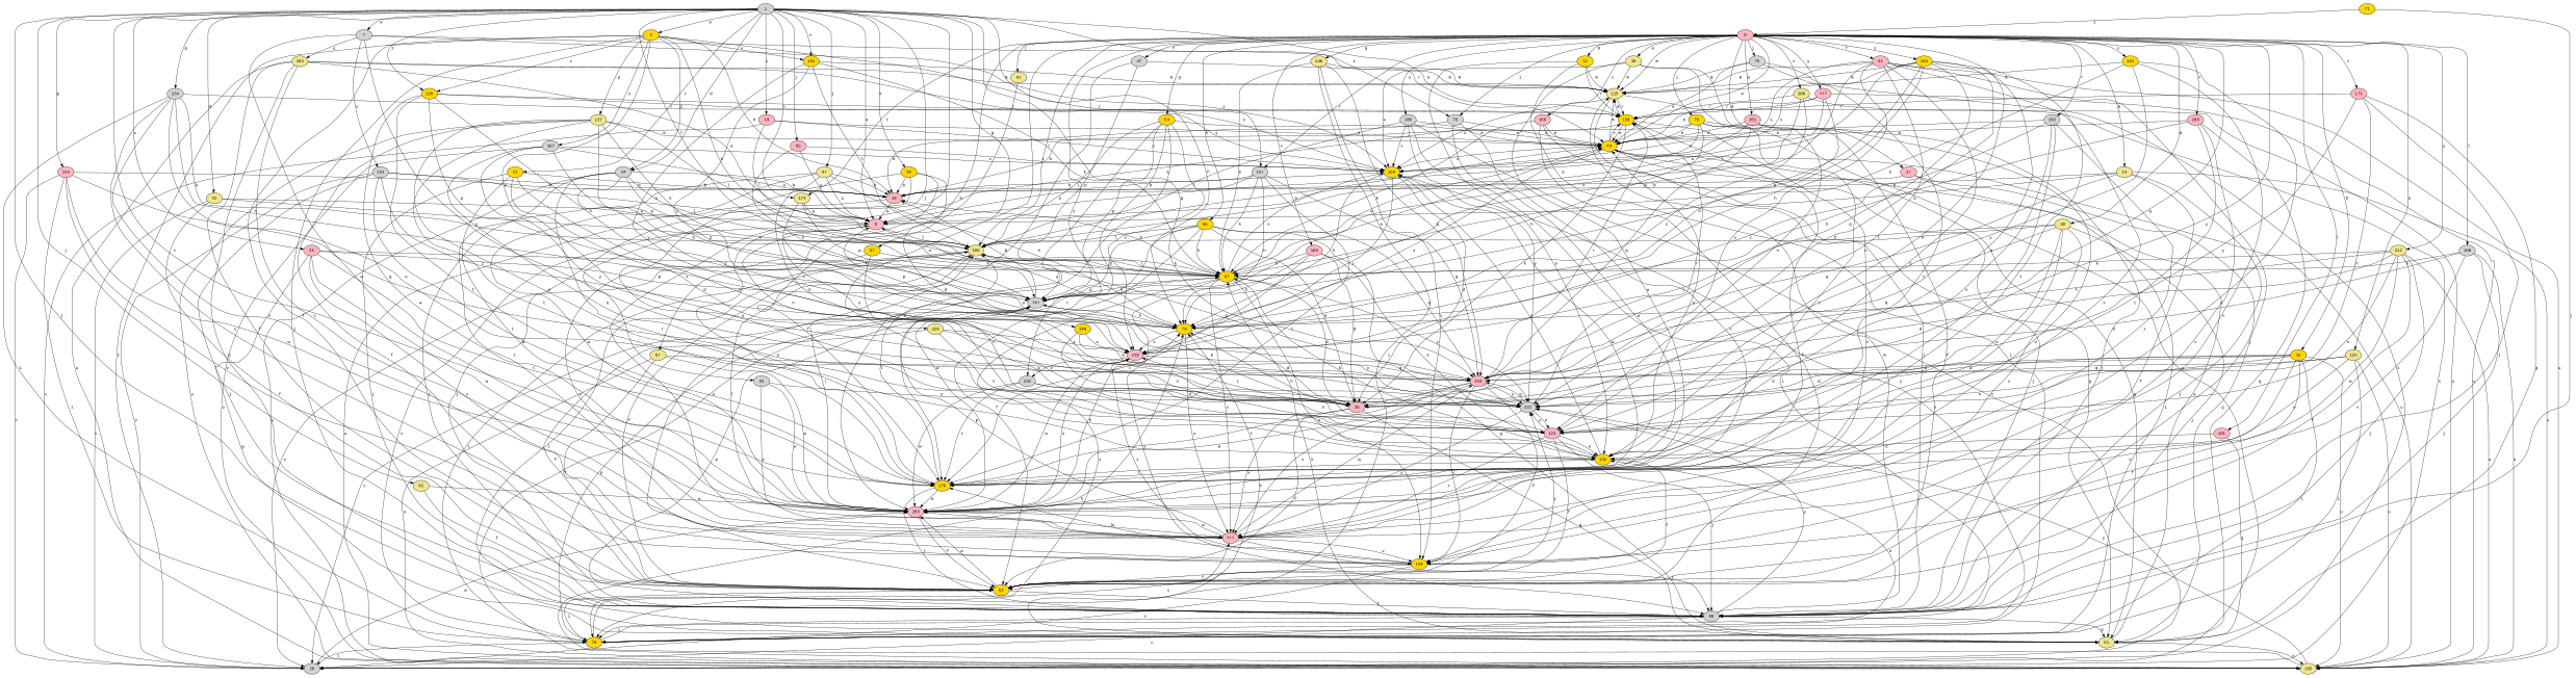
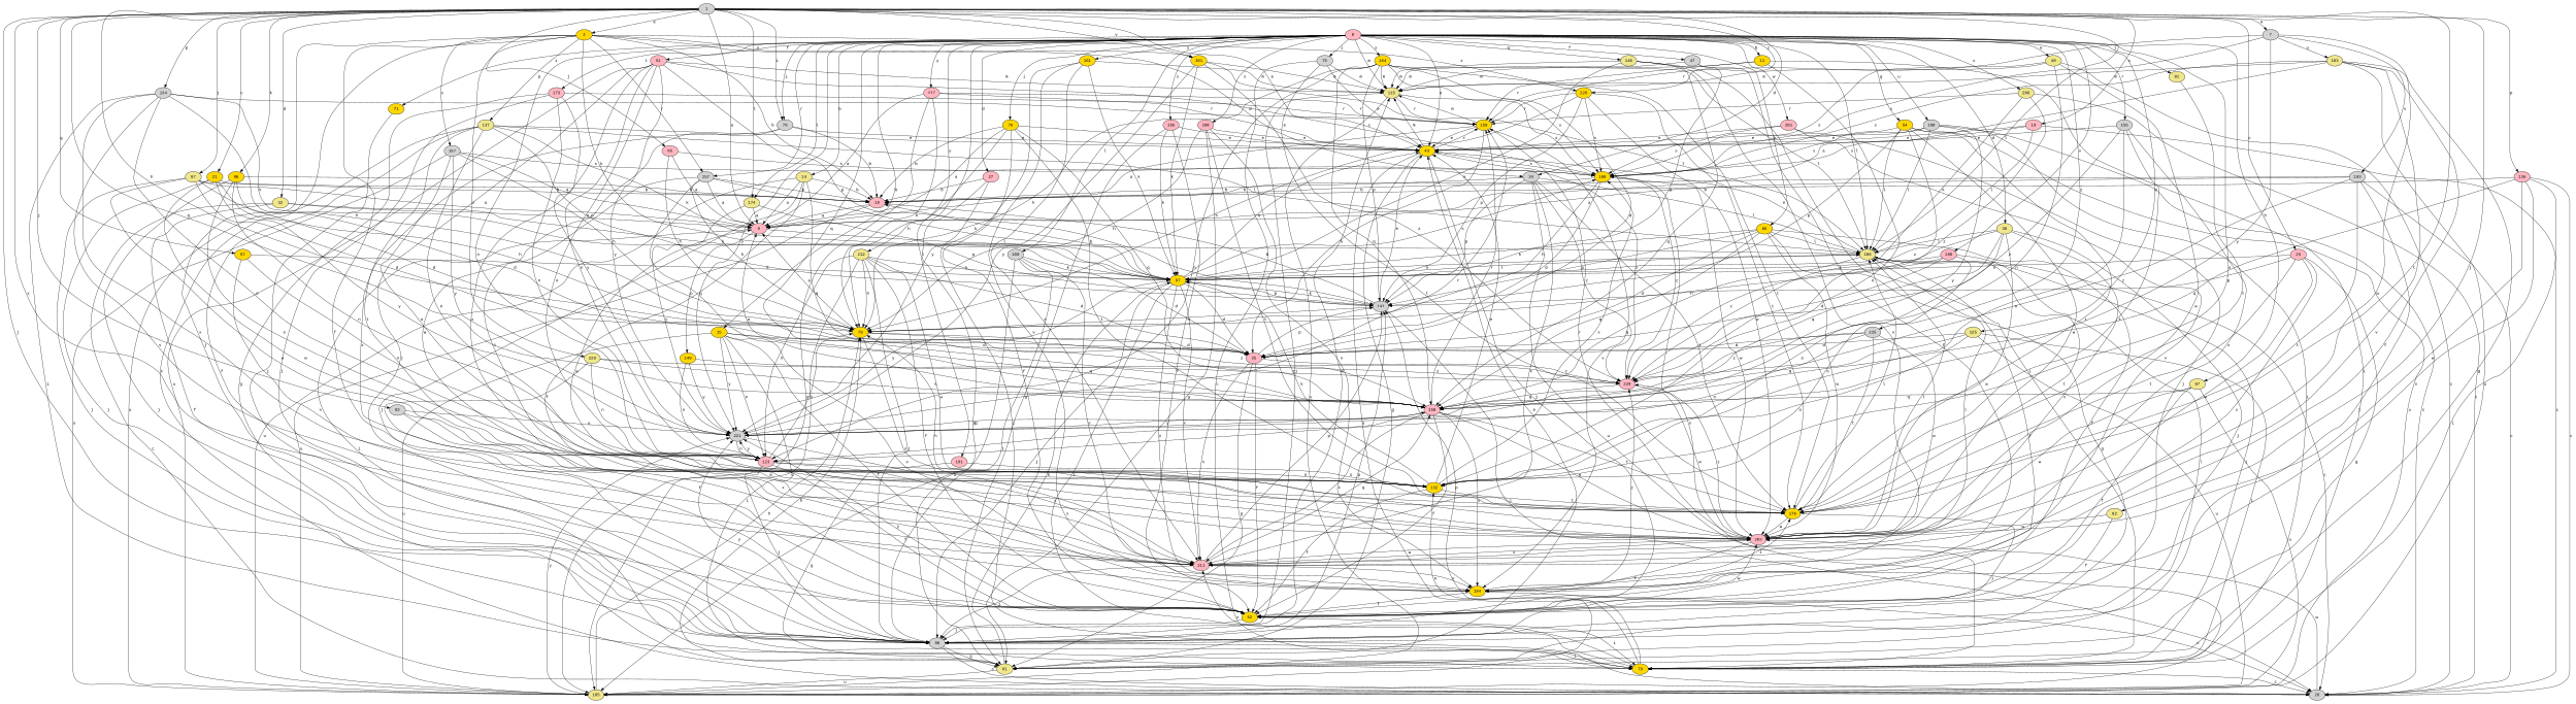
  strict digraph {
    fontname="Liberation Mono"
    node [fillcolor=gold fontname="Liberation Mono" style=filled]
    edge [fontname="Liberation Mono"]
    0 [fillcolor=lightpink]
    11
    14 [fillcolor=khaki]
    15
    27 [fillcolor=lightpink]
    30 [fillcolor=khaki]
    40 [fillcolor=khaki]
    43
    47 [fillcolor=lightgrey]
    51 [fillcolor=lightpink]
    54
    66
    67 [fillcolor=khaki]
    71
    75 [fillcolor=lightgrey]
    76
    78 [fillcolor=lightgrey]
    81 [fillcolor=khaki]
    100 [fillcolor=lightgrey]
    101 [fillcolor=lightpink]
    106 [fillcolor=khaki]
    115 [fillcolor=khaki]
    123 [fillcolor=lightpink]
    125 [fillcolor=khaki]
    132
    146 [fillcolor=khaki]
    150 [fillcolor=lightpink]
    156 [fillcolor=lightgrey]
    157 [fillcolor=lightgrey]
    161
    164
    166 [fillcolor=lightpink]
    173 [fillcolor=lightpink]
    174 [fillcolor=khaki]
    180 [fillcolor=lightgrey]
    188 [fillcolor=lightpink]
    201 [fillcolor=lightpink]
    206 [fillcolor=khaki]
    208 [fillcolor=lightpink]
    212 [fillcolor=khaki]
    217 [fillcolor=lightpink]
    221 [fillcolor=lightgrey]
    225 [fillcolor=lightgrey]
    159
    79
    9 [fillcolor=lightpink]
    88 [fillcolor=lightgrey]
    18 [fillcolor=lightpink]
    52
    185 [fillcolor=khaki]
    35 [fillcolor=lightpink]
    194
    61 [fillcolor=khaki]
    211 [fillcolor=lightpink]
    203 [fillcolor=lightpink]
    229 [fillcolor=lightpink]
    26 [fillcolor=lightgrey]
    168
    141 [fillcolor=lightgrey]
    176
    97
    70
    1 [fillcolor=lightgrey]
    2
    7 [fillcolor=lightgrey]
    19 [fillcolor=lightpink]
    21
    25 [fillcolor=lightpink]
    32 [fillcolor=khaki]
    34 [fillcolor=lightgrey]
    57
    82 [fillcolor=khaki]
    83 [fillcolor=lightgrey]
    85 [fillcolor=lightpink]
    87 [fillcolor=khaki]
    96
    134 [fillcolor=lightgrey]
    136 [fillcolor=lightpink]
    191
    226
    137 [fillcolor=khaki]
    167 [fillcolor=lightgrey]
    228 [fillcolor=khaki]
    183 [fillcolor=khaki]
    193 [fillcolor=lightgrey]
    140
    0 -> 11 [label=b]
    0 -> 14 [label=b]
    0 -> 15 [label=b]
    0 -> 27 [label=d]
    0 -> 30 [label=d]
    0 -> 40 [label=e]
    0 -> 43 [label=e]
    0 -> 47 [label=f]
    0 -> 51 [label=f]
    0 -> 54 [label=g]
    0 -> 66 [label=h]
    0 -> 67 [label=h]
-   71 -> 0 [label=i]
+   0 -> 71 [label=i]
    0 -> 75 [label=i]
    0 -> 76 [label=i]
    0 -> 78 [label=i]
    0 -> 81 [label=j]
    0 -> 100 [label=l]
    0 -> 101 [label=l]
    0 -> 106 [label=l]
    0 -> 115 [label=m]
    0 -> 123 [label=n]
    0 -> 125 [label=o]
    0 -> 132 [label=o]
    0 -> 146 [label=q]
    0 -> 150 [label=q]
    0 -> 156 [label=r]
    0 -> 157 [label=r]
    0 -> 161 [label=s]
    0 -> 164 [label=s]
    0 -> 166 [label=s]
    0 -> 173 [label=t]
    0 -> 174 [label=t]
    0 -> 180 [label=u]
    0 -> 188 [label=v]
    0 -> 201 [label=w]
    0 -> 206 [label=x]
    0 -> 208 [label=x]
    0 -> 212 [label=y]
    0 -> 217 [label=y]
    0 -> 221 [label=y]
    0 -> 225 [label=z]
    11 -> 115 [label=m]
    11 -> 132 [label=o]
    11 -> 159 [label=r]
    11 -> 79 [label=i]
    14 -> 150 [label=q]
    14 -> 9 [label=a]
    14 -> 88 [label=j]
    14 -> 18 [label=b]
    14 -> 52 [label=f]
    14 -> 185 [label=u]
    15 -> 123 [label=n]
    15 -> 150 [label=q]
    15 -> 221 [label=y]
    15 -> 79 [label=i]
    15 -> 52 [label=f]
    15 -> 185 [label=u]
    15 -> 35 [label=d]
    15 -> 194 [label=v]
    27 -> 79 [label=i]
    27 -> 18 [label=b]
    27 -> 61 [label=g]
    30 -> 106 [label=l]
    30 -> 132 [label=o]
    30 -> 150 [label=q]
    30 -> 88 [label=j]
    30 -> 211 [label=x]
    30 -> 203 [label=w]
    30 -> 229 [label=z]
    40 -> 115 [label=m]
    40 -> 123 [label=n]
    40 -> 203 [label=w]
    40 -> 26 [label=c]
    40 -> 168 [label=s]
    43 -> 115 [label=m]
    43 -> 159 [label=r]
    43 -> 88 [label=j]
    43 -> 185 [label=u]
    43 -> 61 [label=g]
    43 -> 229 [label=z]
    43 -> 168 [label=s]
    47 -> 115 [label=m]
    47 -> 52 [label=f]
    47 -> 141 [label=p]
    51 -> 115 [label=m]
    51 -> 123 [label=n]
    51 -> 132 [label=o]
    51 -> 221 [label=y]
    51 -> 88 [label=j]
    51 -> 185 [label=u]
    51 -> 211 [label=x]
    51 -> 168 [label=s]
    51 -> 141 [label=p]
    54 -> 43 [label=e]
    54 -> 106 [label=l]
    54 -> 185 [label=u]
    54 -> 203 [label=w]
    54 -> 229 [label=z]
    54 -> 141 [label=p]
    54 -> 176 [label=t]
    66 -> 106 [label=l]
    66 -> 150 [label=q]
    66 -> 52 [label=f]
    66 -> 35 [label=d]
    66 -> 61 [label=g]
    66 -> 203 [label=w]
    66 -> 141 [label=p]
    66 -> 97 [label=k]
    67 -> 150 [label=q]
    67 -> 52 [label=f]
    67 -> 185 [label=u]
    67 -> 203 [label=w]
    71 -> 88 [label=j]
    75 -> 43 [label=e]
    75 -> 115 [label=m]
    75 -> 26 [label=c]
    75 -> 176 [label=t]
    76 -> 43 [label=e]
    76 -> 150 [label=q]
    76 -> 9 [label=a]
    76 -> 18 [label=b]
    76 -> 52 [label=f]
    76 -> 176 [label=t]
    76 -> 70 [label=h]
    78 -> 43 [label=e]
    78 -> 18 [label=b]
    78 -> 211 [label=x]
    78 -> 203 [label=w]
    81 -> 176 [label=t]
    100 -> 88 [label=j]
    100 -> 185 [label=u]
    100 -> 35 [label=d]
    100 -> 194 [label=v]
    100 -> 97 [label=k]
    101 -> 132 [label=o]
    101 -> 61 [label=g]
    106 -> 43 [label=e]
    106 -> 150 [label=q]
    106 -> 79 [label=i]
    106 -> 52 [label=f]
    106 -> 26 [label=c]
    106 -> 97 [label=k]
    115 -> 159 [label=r]
    115 -> 88 [label=j]
    115 -> 185 [label=u]
    115 -> 168 [label=s]
    123 -> 132 [label=o]
    123 -> 221 [label=y]
    123 -> 88 [label=j]
    123 -> 52 [label=f]
    123 -> 211 [label=x]
    123 -> 70 [label=h]
    125 -> 132 [label=o]
    125 -> 150 [label=q]
    125 -> 79 [label=i]
    125 -> 185 [label=u]
    125 -> 35 [label=d]
    132 -> 43 [label=e]
    132 -> 52 [label=f]
    132 -> 168 [label=s]
    132 -> 176 [label=t]
    132 -> 97 [label=k]
    146 -> 115 [label=m]
    146 -> 150 [label=q]
    146 -> 79 [label=i]
    146 -> 194 [label=v]
    146 -> 97 [label=k]
    150 -> 221 [label=y]
    150 -> 159 [label=r]
    150 -> 9 [label=a]
    150 -> 52 [label=f]
    150 -> 194 [label=v]
    150 -> 211 [label=x]
    150 -> 203 [label=w]
    150 -> 176 [label=t]
    156 -> 43 [label=e]
    156 -> 132 [label=o]
    156 -> 211 [label=x]
    156 -> 229 [label=z]
    156 -> 176 [label=t]
    157 -> 150 [label=q]
    157 -> 9 [label=a]
    157 -> 18 [label=b]
    157 -> 176 [label=t]
    157 -> 97 [label=k]
    157 -> 70 [label=h]
    161 -> 115 [label=m]
    161 -> 221 [label=y]
    161 -> 194 [label=v]
    161 -> 211 [label=x]
    161 -> 97 [label=k]
    164 -> 106 [label=l]
    164 -> 115 [label=m]
    164 -> 123 [label=n]
    164 -> 150 [label=q]
    164 -> 35 [label=d]
    164 -> 168 [label=s]
    164 -> 141 [label=p]
    164 -> 176 [label=t]
    164 -> 70 [label=h]
    166 -> 43 [label=e]
    166 -> 52 [label=f]
    166 -> 61 [label=g]
    166 -> 97 [label=k]
    173 -> 123 [label=n]
    173 -> 221 [label=y]
    173 -> 159 [label=r]
    173 -> 88 [label=j]
    173 -> 61 [label=g]
    174 -> 221 [label=y]
    174 -> 9 [label=a]
    174 -> 141 [label=p]
    180 -> 43 [label=e]
    180 -> 106 [label=l]
    180 -> 221 [label=y]
    180 -> 79 [label=i]
    180 -> 26 [label=c]
    180 -> 168 [label=s]
    188 -> 132 [label=o]
    188 -> 35 [label=d]
    188 -> 176 [label=t]
    188 -> 97 [label=k]
    188 -> 70 [label=h]
    201 -> 43 [label=e]
    201 -> 88 [label=j]
    201 -> 194 [label=v]
    201 -> 168 [label=s]
    206 -> 159 [label=r]
    206 -> 229 [label=z]
    206 -> 26 [label=c]
    206 -> 97 [label=k]
    208 -> 43 [label=e]
    208 -> 194 [label=v]
    208 -> 61 [label=g]
    208 -> 176 [label=t]
    208 -> 70 [label=h]
    212 -> 123 [label=n]
    212 -> 88 [label=j]
    212 -> 52 [label=f]
    212 -> 185 [label=u]
    212 -> 35 [label=d]
    212 -> 203 [label=w]
    212 -> 97 [label=k]
    212 -> 70 [label=h]
    217 -> 43 [label=e]
    217 -> 159 [label=r]
    217 -> 9 [label=a]
    217 -> 185 [label=u]
    217 -> 70 [label=h]
    221 -> 123 [label=n]
    221 -> 150 [label=q]
    221 -> 159 [label=r]
    221 -> 211 [label=x]
    225 -> 123 [label=n]
    225 -> 35 [label=d]
    225 -> 203 [label=w]
-   229 -> 225 [label=z]
+   225 -> 229 [label=z]
    225 -> 176 [label=t]
    159 -> 43 [label=e]
    159 -> 115 [label=m]
    159 -> 9 [label=a]
    159 -> 35 [label=k]
    159 -> 194 [label=v]
    79 -> 132 [label=o]
    79 -> 211 [label=x]
    79 -> 26 [label=c]
    79 -> 168 [label=s]
    79 -> 141 [label=p]
    9 -> 106 [label=l]
    9 -> 79 [label=i]
    9 -> 140 [label=p]
    88 -> 115 [label=m]
    88 -> 221 [label=y]
    88 -> 79 [label=i]
    88 -> 61 [label=g]
    88 -> 26 [label=c]
    88 -> 141 [label=p]
    18 -> 9 [label=a]
    18 -> 185 [label=u]
    52 -> 221 [label=y]
    52 -> 79 [label=i]
    52 -> 88 [label=j]
    52 -> 203 [label=w]
    185 -> 221 [label=y]
    185 -> 70 [label=h]
    35 -> 52 [label=f]
    35 -> 61 [label=g]
    35 -> 211 [label=x]
    35 -> 229 [label=z]
    35 -> 141 [label=p]
    194 -> 52 [label=f]
    194 -> 229 [label=z]
    194 -> 26 [label=c]
    194 -> 176 [label=t]
    61 -> 43 [label=e]
    61 -> 106 [label=l]
    61 -> 185 [label=u]
    61 -> 97 [label=k]
    61 -> 70 [label=h]
    211 -> 106 [label=l]
    211 -> 150 [label=q]
    211 -> 88 [label=j]
    211 -> 194 [label=v]
    211 -> 203 [label=w]
    211 -> 141 [label=p]
    203 -> 106 [label=l]
    203 -> 159 [label=r]
    203 -> 52 [label=f]
    203 -> 211 [label=x]
    203 -> 229 [label=z]
    203 -> 70 [label=h]
    229 -> 150 [label=q]
    229 -> 203 [label=w]
    26 -> 203 [label=w]
    168 -> 18 [label=b]
    168 -> 35 [label=d]
    168 -> 203 [label=w]
    168 -> 229 [label=z]
    168 -> 70 [label=h]
    141 -> 43 [label=e]
    141 -> 18 [label=b]
    141 -> 26 [label=c]
    141 -> 97 [label=k]
    141 -> 70 [label=h]
    176 -> 106 [label=l]
    176 -> 9 [label=a]
    176 -> 88 [label=j]
    176 -> 203 [label=w]
    97 -> 43 [label=e]
    97 -> 106 [label=l]
    97 -> 221 [label=y]
    97 -> 79 [label=i]
    97 -> 88 [label=j]
    97 -> 18 [label=b]
    97 -> 35 [label=d]
    97 -> 194 [label=v]
    97 -> 211 [label=x]
    97 -> 168 [label=s]
    97 -> 141 [label=p]
    70 -> 9 [label=a]
    70 -> 35 [label=d]
    70 -> 211 [label=x]
    70 -> 229 [label=z]
    1 -> 43 [label=e]
    1 -> 78 [label=i]
    1 -> 106 [label=l]
    1 -> 150 [label=q]
    1 -> 174 [label=t]
    1 -> 9 [label=a]
    1 -> 88 [label=j]
    1 -> 211 [label=x]
    1 -> 176 [label=t]
    1 -> 70 [label=h]
    1 -> 2 [label=a]
    1 -> 7 [label=a]
    1 -> 19 [label=c]
    1 -> 21 [label=c]
    1 -> 25 [label=c]
    1 -> 32 [label=d]
    1 -> 34 [label=d]
    1 -> 57 [label=g]
    1 -> 82 [label=j]
    1 -> 83 [label=j]
    1 -> 85 [label=j]
    1 -> 87 [label=j]
    1 -> 96 [label=k]
    1 -> 134 [label=p]
    1 -> 136 [label=p]
    1 -> 191 [label=v]
    1 -> 226 [label=z]
    2 -> 157 [label=r]
    2 -> 88 [label=j]
    2 -> 18 [label=b]
    2 -> 52 [label=f]
    2 -> 26 [label=c]
    2 -> 97 [label=k]
    2 -> 34 [label=d]
    2 -> 191 [label=v]
    2 -> 226 [label=z]
    2 -> 137 [label=p]
    2 -> 167 [label=s]
    2 -> 228 [label=z]
    7 -> 221 [label=y]
    7 -> 159 [label=r]
    7 -> 203 [label=w]
    7 -> 168 [label=s]
    7 -> 183 [label=u]
    7 -> 193 [label=v]
    19 -> 43 [label=e]
    19 -> 106 [label=l]
    19 -> 26 [label=c]
    19 -> 168 [label=s]
    21 -> 221 [label=y]
    21 -> 88 [label=j]
    21 -> 18 [label=b]
    21 -> 35 [label=d]
    21 -> 203 [label=w]
    25 -> 61 [label=g]
    25 -> 211 [label=x]
    25 -> 203 [label=w]
    25 -> 141 [label=p]
    25 -> 176 [label=t]
    25 -> 97 [label=k]
    32 -> 9 [label=a]
    32 -> 52 [label=f]
    32 -> 26 [label=c]
    32 -> 97 [label=k]
    34 -> 106 [label=l]
    34 -> 18 [label=b]
    34 -> 185 [label=u]
    34 -> 211 [label=x]
    34 -> 229 [label=z]
    34 -> 141 [label=p]
    34 -> 176 [label=t]
    57 -> 123 [label=n]
    57 -> 211 [label=x]
    57 -> 97 [label=k]
    82 -> 52 [label=f]
    82 -> 203 [label=w]
    83 -> 221 [label=y]
    83 -> 211 [label=x]
    83 -> 203 [label=w]
    85 -> 9 [label=a]
    85 -> 168 [label=s]
    85 -> 70 [label=h]
    87 -> 9 [label=a]
    87 -> 88 [label=j]
    87 -> 18 [label=b]
    87 -> 35 [label=d]
    87 -> 203 [label=w]
    87 -> 70 [label=h]
    96 -> 123 [label=n]
    96 -> 132 [label=o]
    96 -> 88 [label=j]
    96 -> 18 [label=b]
    96 -> 35 [label=d]
    134 -> 132 [label=o]
    134 -> 159 [label=r]
    134 -> 79 [label=i]
    134 -> 194 [label=v]
    134 -> 211 [label=x]
    134 -> 97 [label=k]
    134 -> 70 [label=h]
    136 -> 150 [label=q]
    136 -> 79 [label=i]
    136 -> 18 [label=b]
    136 -> 194 [label=v]
    136 -> 203 [label=w]
    136 -> 26 [label=c]
    191 -> 106 [label=l]
    191 -> 115 [label=m]
    191 -> 221 [label=y]
    191 -> 229 [label=z]
    191 -> 97 [label=k]
    226 -> 159 [label=r]
    226 -> 203 [label=w]
    226 -> 168 [label=s]
    226 -> 141 [label=p]
    226 -> 176 [label=t]
    226 -> 70 [label=h]
    137 -> 43 [label=e]
    137 -> 106 [label=l]
    137 -> 132 [label=o]
    137 -> 52 [label=f]
    137 -> 185 [label=u]
    137 -> 141 [label=p]
    137 -> 176 [label=t]
    137 -> 97 [label=k]
    167 -> 132 [label=o]
    167 -> 221 [label=y]
    167 -> 9 [label=a]
    167 -> 185 [label=u]
    167 -> 168 [label=s]
    167 -> 70 [label=h]
    228 -> 123 [label=n]
-   228 -> 150 [label=q]
+   228 -> 150 [label=v]
    228 -> 52 [label=f]
    228 -> 229 [label=z]
    183 -> 115 [label=m]
    183 -> 9 [label=a]
    183 -> 52 [label=f]
    183 -> 185 [label=u]
    183 -> 194 [label=v]
    183 -> 61 [label=g]
    183 -> 168 [label=s]
    193 -> 9 [label=a]
    193 -> 88 [label=j]
    193 -> 18 [label=b]
    193 -> 229 [label=z]
    193 -> 26 [label=c]
    193 -> 176 [label=t]
    140 -> 123 [label=n]
    140 -> 221 [label=y]
    140 -> 229 [label=z]
  }
